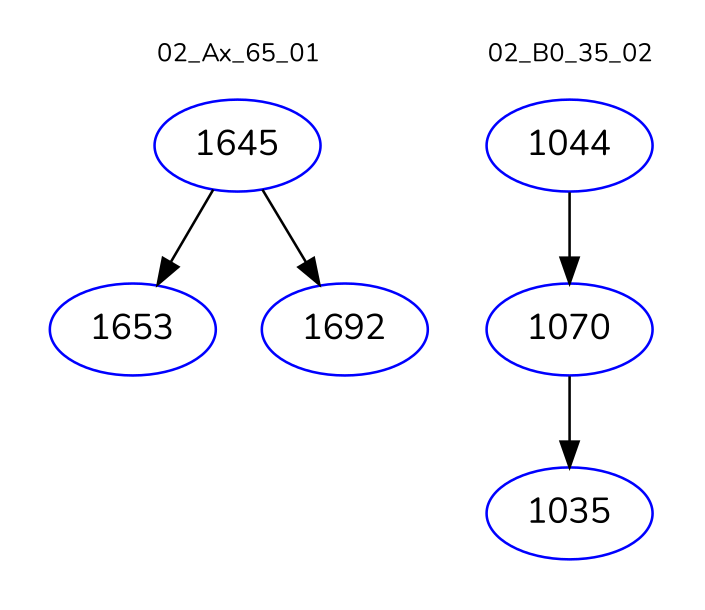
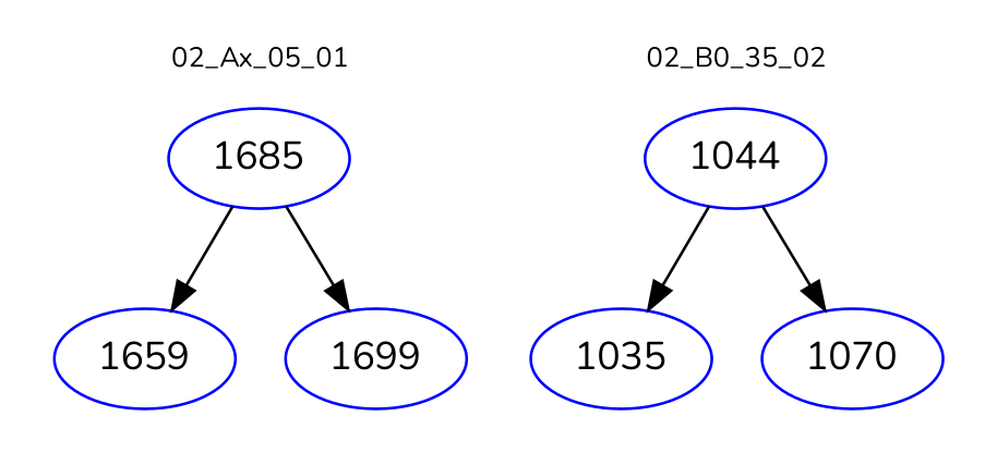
  digraph {
    fontname=Nunito
    node [color=blue fontname=Nunito]
    edge [color=black fontname=Nunito]
-   n1 [label=1645]
-   n2 [label=1653]
-   n3 [label=1692]
+   n1 [label=1685]
+   n2 [label=1659]
+   n3 [label=1699]
    n4 [label=1044]
    n5 [label=1035]
    n6 [label=1070]
    subgraph cluster_1 {
      color=white
      fontsize=10
-     label="02_Ax_65_01"
+     label="02_Ax_05_01"
      n1
      n2
      n3
    }
    subgraph cluster_2 {
      color=white
      fontsize=10
      label="02_B0_35_02"
      n4
      n5
      n6
    }
    n1 -> n2
    n1 -> n3
-   n6 -> n5
+   n4 -> n5
    n4 -> n6
  }
